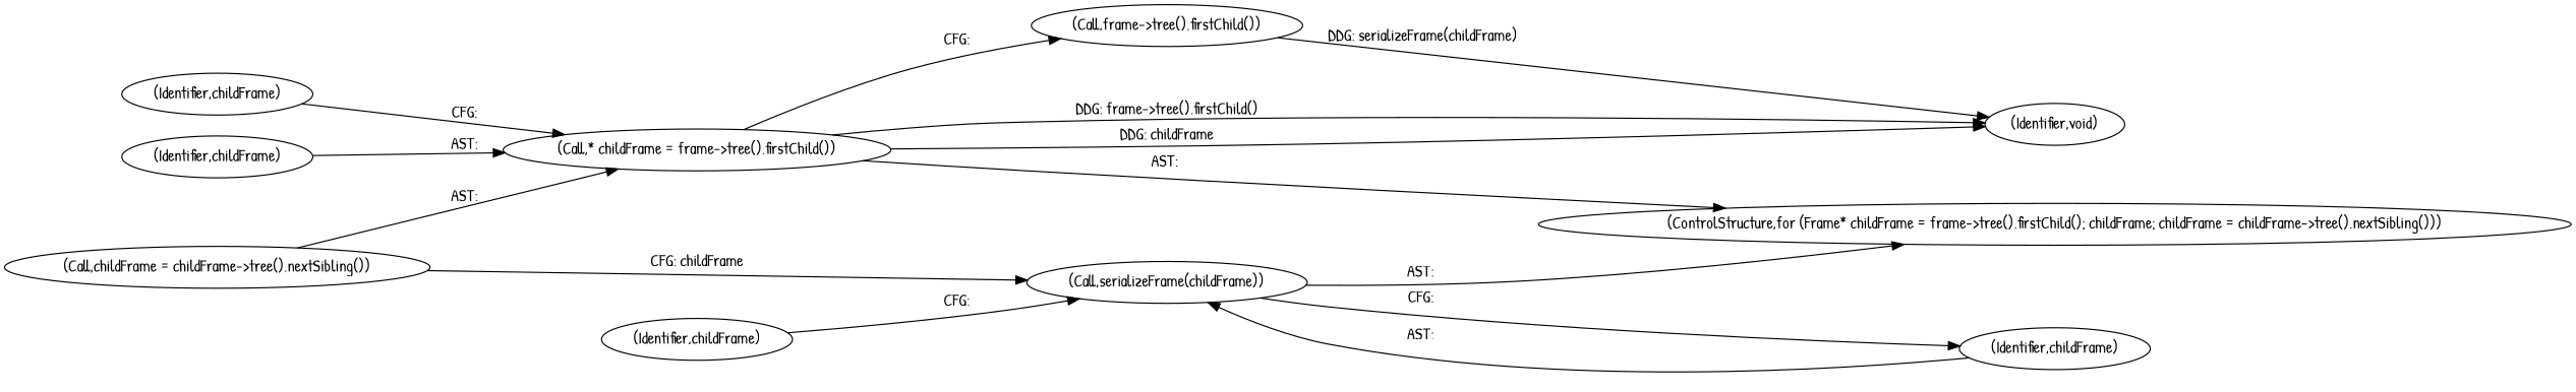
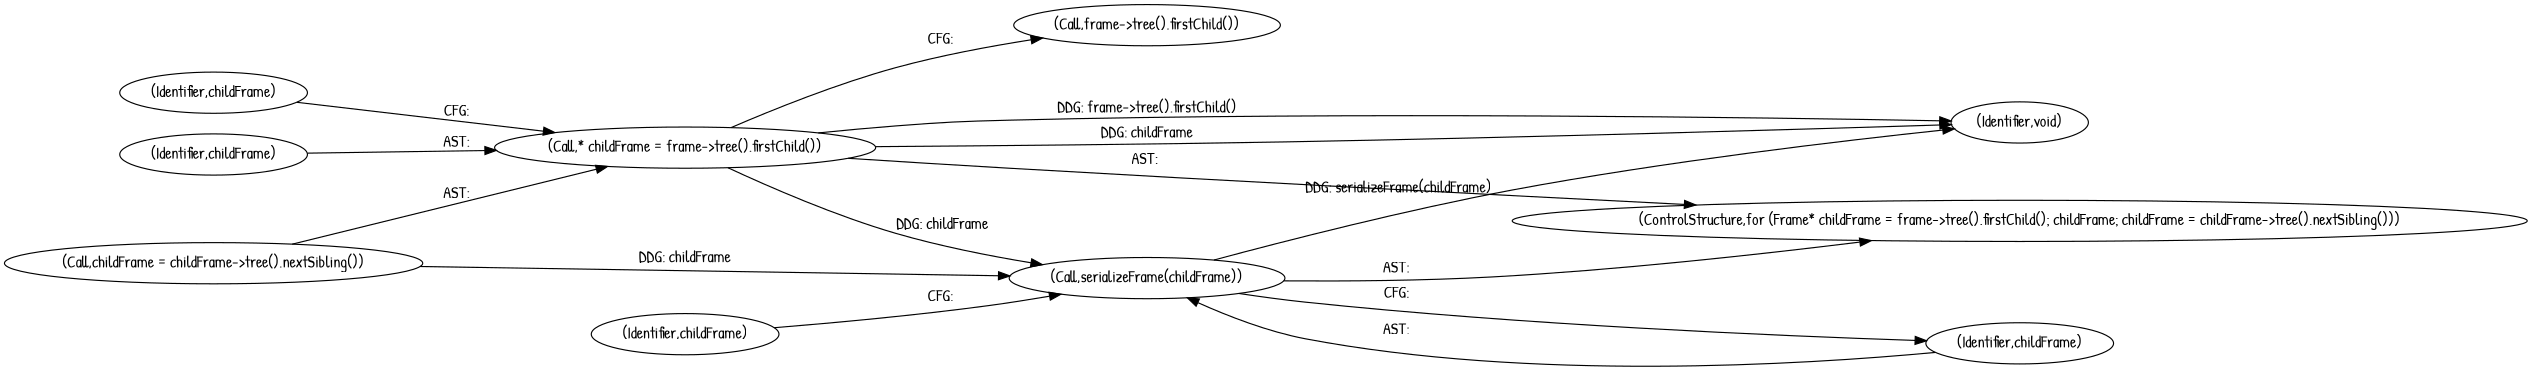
  digraph {
    fontname="Patrick Hand"
    rankdir=LR
    node [fontname="Patrick Hand"]
    edge [fontname="Patrick Hand"]
    n1 [label="(Call,* childFrame = frame->tree().firstChild())"]
    n2 [label="(Call,serializeFrame(childFrame))"]
    n3 [label="(Identifier,void)"]
    n4 [label="(ControlStructure,for (Frame* childFrame = frame->tree().firstChild(); childFrame; childFrame = childFrame->tree().nextSibling()))"]
    n5 [label="(Call,frame->tree().firstChild())"]
    n6 [label="(Identifier,childFrame)"]
    n7 [label="(Identifier,childFrame)"]
    n8 [label="(Identifier,childFrame)"]
    n9 [label="(Call,childFrame = childFrame->tree().nextSibling())"]
    n10 [label="(Identifier,childFrame)"]
+   n1 -> n2 [label="DDG: childFrame"]
    n1 -> n3 [label="DDG: frame->tree().firstChild()"]
    n1 -> n3 [label="DDG: childFrame"]
    n1 -> n4 [label="AST: "]
    n1 -> n5 [label="CFG: "]
-   n5 -> n3 [label="DDG: serializeFrame(childFrame)"]
+   n2 -> n3 [label="DDG: serializeFrame(childFrame)"]
    n2 -> n4 [label="AST: "]
    n2 -> n6 [label="CFG: "]
    n6 -> n2 [label="AST: "]
    n7 -> n1 [label="AST: "]
    n8 -> n2 [label="CFG: "]
    n9 -> n1 [label="AST: "]
-   n9 -> n2 [label="CFG: childFrame"]
+   n9 -> n2 [label="DDG: childFrame"]
    n10 -> n1 [label="CFG: "]
  }
